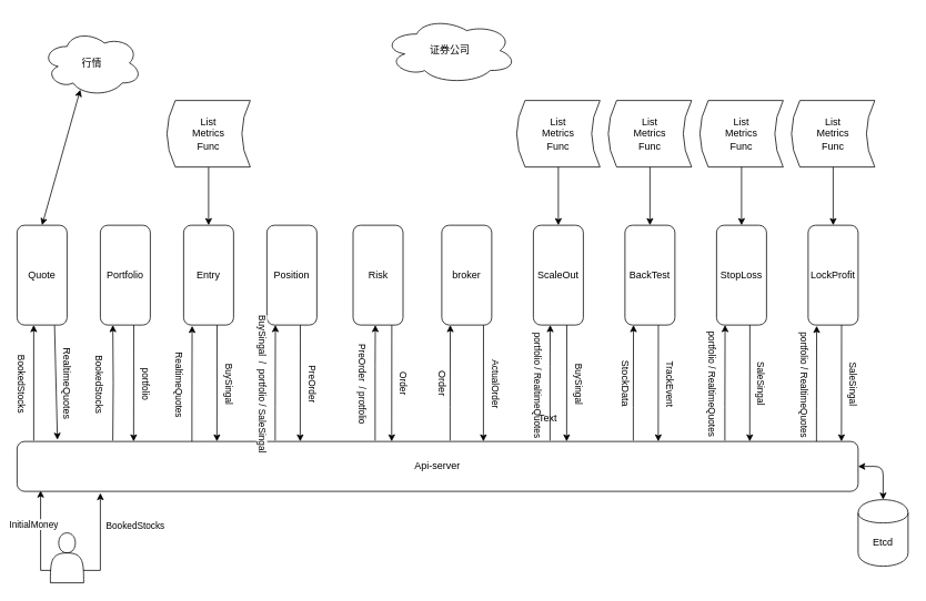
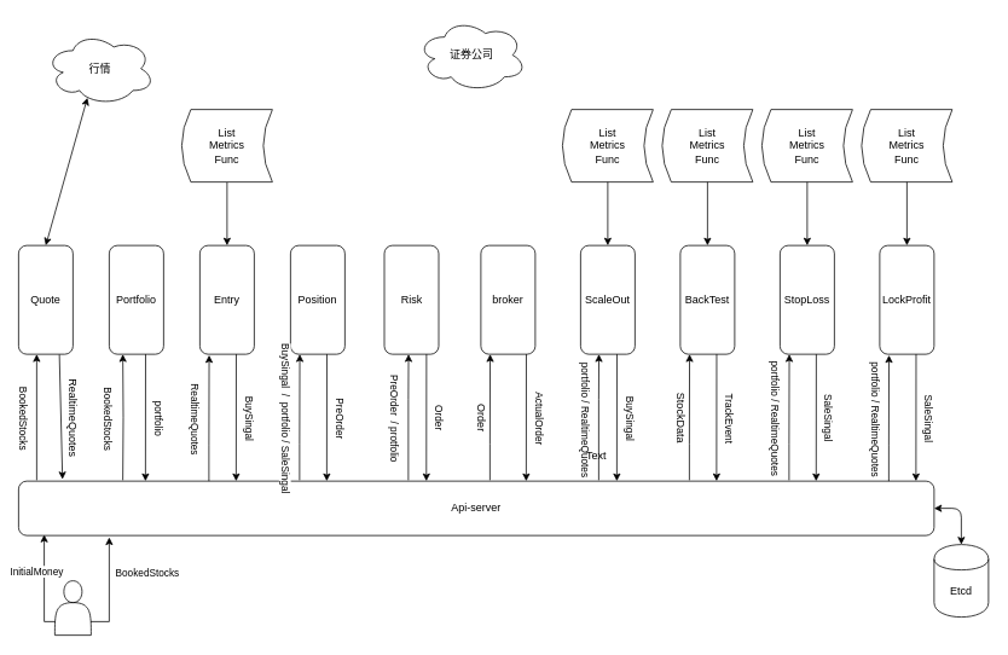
  <mxCell id="0" />
  <mxCell id="1" parent="0" />
  <mxCell id="2" value="Portfolio" style="rounded=1;whiteSpace=wrap;html=1;direction=south;" parent="1" vertex="1"><mxGeometry x="120" y="270" width="60" height="120" as="geometry" /></mxCell>
  <mxCell id="3" value="Entry" style="rounded=1;whiteSpace=wrap;html=1;direction=south;" parent="1" vertex="1"><mxGeometry x="220" y="270" width="60" height="120" as="geometry" /></mxCell>
  <mxCell id="4" value="Etcd" style="shape=cylinder;whiteSpace=wrap;html=1;boundedLbl=1;backgroundOutline=1;" parent="1" vertex="1"><mxGeometry x="1030" y="600" width="60" height="80" as="geometry" /></mxCell>
  <mxCell id="5" style="edgeStyle=orthogonalEdgeStyle;rounded=0;orthogonalLoop=1;jettySize=auto;html=1;exitX=0;exitY=0.75;exitDx=0;exitDy=0;" parent="1" source="9" edge="1"><mxGeometry relative="1" as="geometry"><Array as="points"><mxPoint x="120" y="685" /><mxPoint x="120" y="592" /></Array><mxPoint x="120" y="592" as="targetPoint" /></mxGeometry></mxCell>
  <mxCell id="6" value="BookedStocks" style="edgeLabel;html=1;align=center;verticalAlign=middle;resizable=0;points=[];" parent="5" vertex="1" connectable="0"><mxGeometry x="0.22" y="-4" relative="1" as="geometry"><mxPoint x="37" y="-22" as="offset" /></mxGeometry></mxCell>
  <mxCell id="7" style="edgeStyle=orthogonalEdgeStyle;rounded=0;orthogonalLoop=1;jettySize=auto;html=1;exitX=1;exitY=0.75;exitDx=0;exitDy=0;entryX=0.028;entryY=0.983;entryDx=0;entryDy=0;entryPerimeter=0;" parent="1" source="9" target="12" edge="1"><mxGeometry relative="1" as="geometry"><Array as="points"><mxPoint x="48" y="685" /></Array></mxGeometry></mxCell>
  <mxCell id="8" value="InitialMoney" style="edgeLabel;html=1;align=center;verticalAlign=middle;resizable=0;points=[];" parent="7" vertex="1" connectable="0"><mxGeometry x="-0.047" y="-4" relative="1" as="geometry"><mxPoint x="-12.3" y="-36.7" as="offset" /></mxGeometry></mxCell>
  <mxCell id="9" value="" style="shape=actor;whiteSpace=wrap;html=1;" parent="1" vertex="1"><mxGeometry x="60" y="640" width="40" height="60" as="geometry" /></mxCell>
  <mxCell id="10" style="edgeStyle=orthogonalEdgeStyle;rounded=0;orthogonalLoop=1;jettySize=auto;html=1;entryX=1;entryY=0.75;entryDx=0;entryDy=0;" parent="1" target="2" edge="1"><mxGeometry relative="1" as="geometry"><mxPoint x="135" y="529" as="sourcePoint" /></mxGeometry></mxCell>
  <mxCell id="11" value="BookedStocks" style="edgeLabel;html=1;align=center;verticalAlign=middle;resizable=0;points=[];rotation=90;" parent="10" vertex="1" connectable="0"><mxGeometry x="0.019" y="-1" relative="1" as="geometry"><mxPoint x="-16" y="1.82" as="offset" /></mxGeometry></mxCell>
  <mxCell id="12" value="Api-server" style="rounded=1;whiteSpace=wrap;html=1;" parent="1" vertex="1"><mxGeometry x="20" y="530" width="1010" height="60" as="geometry" /></mxCell>
  <mxCell id="13" value="" style="endArrow=classic;startArrow=classic;html=1;entryX=0.5;entryY=0;entryDx=0;entryDy=0;exitX=1;exitY=0.5;exitDx=0;exitDy=0;" parent="1" source="12" target="4" edge="1"><mxGeometry width="50" height="50" relative="1" as="geometry"><mxPoint x="500" y="30" as="sourcePoint" /><mxPoint x="550" y="-20" as="targetPoint" /><Array as="points"><mxPoint x="1060" y="560" /></Array></mxGeometry></mxCell>
  <mxCell id="14" value="Position" style="rounded=1;whiteSpace=wrap;html=1;direction=south;" parent="1" vertex="1"><mxGeometry x="320" y="270" width="60" height="120" as="geometry" /></mxCell>
  <mxCell id="15" value="Risk" style="rounded=1;whiteSpace=wrap;html=1;direction=south;" parent="1" vertex="1"><mxGeometry x="423.5" y="270" width="60" height="120" as="geometry" /></mxCell>
  <mxCell id="16" value="" style="endArrow=classic;html=1;exitX=1;exitY=0.25;exitDx=0;exitDy=0;entryX=0.048;entryY=-0.033;entryDx=0;entryDy=0;entryPerimeter=0;" parent="1" source="68" target="12" edge="1"><mxGeometry width="50" height="50" relative="1" as="geometry"><mxPoint x="380" y="130" as="sourcePoint" /><mxPoint x="168" y="520" as="targetPoint" /></mxGeometry></mxCell>
  <mxCell id="17" style="edgeStyle=orthogonalEdgeStyle;rounded=0;orthogonalLoop=1;jettySize=auto;html=1;exitX=0.042;exitY=-0.017;exitDx=0;exitDy=0;entryX=1;entryY=0.75;entryDx=0;entryDy=0;exitPerimeter=0;" parent="1" edge="1"><mxGeometry relative="1" as="geometry"><mxPoint x="230" y="529.98" as="sourcePoint" /><mxPoint x="230.22" y="391" as="targetPoint" /><Array as="points"><mxPoint x="230" y="490" /><mxPoint x="230" y="490" /></Array></mxGeometry></mxCell>
  <mxCell id="18" value="RealtimeQuotes" style="edgeLabel;html=1;align=center;verticalAlign=middle;resizable=0;points=[];rotation=90;" parent="17" vertex="1" connectable="0"><mxGeometry x="0.019" y="-1" relative="1" as="geometry"><mxPoint x="-16" y="1.82" as="offset" /></mxGeometry></mxCell>
  <mxCell id="19" value="" style="endArrow=classic;html=1;exitX=1;exitY=0.25;exitDx=0;exitDy=0;entryX=0.093;entryY=0;entryDx=0;entryDy=0;entryPerimeter=0;" parent="1" edge="1"><mxGeometry width="50" height="50" relative="1" as="geometry"><mxPoint x="260.13" y="390" as="sourcePoint" /><mxPoint x="260" y="530" as="targetPoint" /></mxGeometry></mxCell>
  <mxCell id="20" value="BuySingal " style="edgeLabel;html=1;align=center;verticalAlign=middle;resizable=0;points=[];rotation=90;" parent="19" vertex="1" connectable="0"><mxGeometry x="-0.182" y="1" relative="1" as="geometry"><mxPoint x="14.05" y="13" as="offset" /></mxGeometry></mxCell>
  <mxCell id="21" style="edgeStyle=orthogonalEdgeStyle;rounded=0;orthogonalLoop=1;jettySize=auto;html=1;exitX=0.042;exitY=-0.017;exitDx=0;exitDy=0;entryX=1;entryY=0.75;entryDx=0;entryDy=0;exitPerimeter=0;" parent="1" edge="1"><mxGeometry relative="1" as="geometry"><mxPoint x="330" y="528.98" as="sourcePoint" /><mxPoint x="330.22" y="390" as="targetPoint" /><Array as="points"><mxPoint x="330" y="489" /><mxPoint x="330" y="489" /></Array></mxGeometry></mxCell>
  <mxCell id="22" value="BuySingal&amp;nbsp; /&amp;nbsp; portfolio / SaleSingal" style="edgeLabel;html=1;align=center;verticalAlign=middle;resizable=0;points=[];rotation=90;" parent="21" vertex="1" connectable="0"><mxGeometry x="0.019" y="-1" relative="1" as="geometry"><mxPoint x="-16" y="1.82" as="offset" /></mxGeometry></mxCell>
  <mxCell id="23" value="" style="endArrow=classic;html=1;exitX=1;exitY=0.25;exitDx=0;exitDy=0;entryX=0.093;entryY=0;entryDx=0;entryDy=0;entryPerimeter=0;" parent="1" edge="1"><mxGeometry width="50" height="50" relative="1" as="geometry"><mxPoint x="360.13" y="390" as="sourcePoint" /><mxPoint x="360" y="530" as="targetPoint" /></mxGeometry></mxCell>
  <mxCell id="24" value="PreOrder" style="edgeLabel;html=1;align=center;verticalAlign=middle;resizable=0;points=[];rotation=90;" parent="23" vertex="1" connectable="0"><mxGeometry x="-0.182" y="1" relative="1" as="geometry"><mxPoint x="14.05" y="13" as="offset" /></mxGeometry></mxCell>
  <mxCell id="25" style="edgeStyle=orthogonalEdgeStyle;rounded=0;orthogonalLoop=1;jettySize=auto;html=1;exitX=0.042;exitY=-0.017;exitDx=0;exitDy=0;entryX=1;entryY=0.75;entryDx=0;entryDy=0;exitPerimeter=0;" parent="1" edge="1"><mxGeometry relative="1" as="geometry"><mxPoint x="450" y="528.98" as="sourcePoint" /><mxPoint x="450.22" y="390" as="targetPoint" /><Array as="points"><mxPoint x="450" y="440" /><mxPoint x="450" y="440" /></Array></mxGeometry></mxCell>
  <mxCell id="26" value="PreOrder&amp;nbsp; / protfolio" style="edgeLabel;html=1;align=center;verticalAlign=middle;resizable=0;points=[];rotation=90;" parent="25" vertex="1" connectable="0"><mxGeometry x="0.019" y="-1" relative="1" as="geometry"><mxPoint x="-16" y="1.82" as="offset" /></mxGeometry></mxCell>
  <mxCell id="27" value="" style="endArrow=classic;html=1;exitX=1;exitY=0.25;exitDx=0;exitDy=0;entryX=0.093;entryY=0;entryDx=0;entryDy=0;entryPerimeter=0;" parent="1" edge="1"><mxGeometry width="50" height="50" relative="1" as="geometry"><mxPoint x="470" y="390" as="sourcePoint" /><mxPoint x="469.87" y="530" as="targetPoint" /></mxGeometry></mxCell>
  <mxCell id="28" value="Order" style="edgeLabel;html=1;align=center;verticalAlign=middle;resizable=0;points=[];rotation=90;" parent="27" vertex="1" connectable="0"><mxGeometry x="-0.182" y="1" relative="1" as="geometry"><mxPoint x="14.05" y="13" as="offset" /></mxGeometry></mxCell>
  <mxCell id="29" value="broker" style="rounded=1;whiteSpace=wrap;html=1;direction=south;" parent="1" vertex="1"><mxGeometry x="530" y="270" width="60" height="120" as="geometry" /></mxCell>
  <mxCell id="30" style="edgeStyle=orthogonalEdgeStyle;rounded=0;orthogonalLoop=1;jettySize=auto;html=1;exitX=0.042;exitY=-0.017;exitDx=0;exitDy=0;entryX=1;entryY=0.75;entryDx=0;entryDy=0;exitPerimeter=0;" parent="1" edge="1"><mxGeometry relative="1" as="geometry"><mxPoint x="540" y="528.98" as="sourcePoint" /><mxPoint x="540.22" y="390" as="targetPoint" /><Array as="points"><mxPoint x="540" y="489" /><mxPoint x="540" y="489" /></Array></mxGeometry></mxCell>
  <mxCell id="31" value="Order" style="text;html=1;align=center;verticalAlign=middle;resizable=0;points=[];autosize=1;rotation=90;" parent="1" vertex="1"><mxGeometry x="505" y="450" width="50" height="20" as="geometry" /></mxCell>
- <mxCell id="32" value="证券公司" style="ellipse;shape=cloud;whiteSpace=wrap;html=1;" parent="1" vertex="1"><mxGeometry x="460" y="20" width="160" height="80" as="geometry" /></mxCell>
+ <mxCell id="32" value="证券公司" style="ellipse;shape=cloud;whiteSpace=wrap;html=1;" parent="1" vertex="1"><mxGeometry x="460" y="20" width="120" height="80" as="geometry" /></mxCell>
  <mxCell id="33" value="" style="endArrow=classic;html=1;exitX=1;exitY=0.25;exitDx=0;exitDy=0;entryX=0.093;entryY=0;entryDx=0;entryDy=0;entryPerimeter=0;" parent="1" edge="1"><mxGeometry width="50" height="50" relative="1" as="geometry"><mxPoint x="580.13" y="390" as="sourcePoint" /><mxPoint x="580" y="530" as="targetPoint" /></mxGeometry></mxCell>
  <mxCell id="34" value="ActualOrder" style="edgeLabel;html=1;align=center;verticalAlign=middle;resizable=0;points=[];rotation=90;" parent="33" vertex="1" connectable="0"><mxGeometry x="-0.182" y="1" relative="1" as="geometry"><mxPoint x="14.05" y="13" as="offset" /></mxGeometry></mxCell>
  <mxCell id="35" value="LockProfit" style="rounded=1;whiteSpace=wrap;html=1;direction=south;" parent="1" vertex="1"><mxGeometry x="970" y="270" width="60" height="120" as="geometry" /></mxCell>
  <mxCell id="36" value="BackTest" style="rounded=1;whiteSpace=wrap;html=1;direction=south;" parent="1" vertex="1"><mxGeometry x="750" y="270" width="60" height="120" as="geometry" /></mxCell>
  <mxCell id="37" value="StopLoss" style="rounded=1;whiteSpace=wrap;html=1;direction=south;" parent="1" vertex="1"><mxGeometry x="860" y="270" width="60" height="120" as="geometry" /></mxCell>
  <mxCell id="38" value="ScaleOut" style="rounded=1;whiteSpace=wrap;html=1;direction=south;" parent="1" vertex="1"><mxGeometry x="640" y="270" width="60" height="120" as="geometry" /></mxCell>
  <mxCell id="39" style="edgeStyle=orthogonalEdgeStyle;rounded=0;orthogonalLoop=1;jettySize=auto;html=1;exitX=0.042;exitY=-0.017;exitDx=0;exitDy=0;entryX=1;entryY=0.75;entryDx=0;entryDy=0;exitPerimeter=0;" parent="1" edge="1"><mxGeometry relative="1" as="geometry"><mxPoint x="660" y="528.98" as="sourcePoint" /><mxPoint x="660.22" y="390" as="targetPoint" /><Array as="points"><mxPoint x="660" y="440" /><mxPoint x="660" y="440" /></Array></mxGeometry></mxCell>
  <mxCell id="40" value="&amp;nbsp;portfolio / RealtimeQuotes" style="edgeLabel;html=1;align=center;verticalAlign=middle;resizable=0;points=[];rotation=90;" parent="39" vertex="1" connectable="0"><mxGeometry x="0.019" y="-1" relative="1" as="geometry"><mxPoint x="-16" y="1.82" as="offset" /></mxGeometry></mxCell>
  <mxCell id="41" value="" style="endArrow=classic;html=1;exitX=1;exitY=0.25;exitDx=0;exitDy=0;entryX=0.093;entryY=0;entryDx=0;entryDy=0;entryPerimeter=0;" parent="1" edge="1"><mxGeometry width="50" height="50" relative="1" as="geometry"><mxPoint x="680.13" y="390" as="sourcePoint" /><mxPoint x="680" y="530" as="targetPoint" /></mxGeometry></mxCell>
  <mxCell id="42" value="BuySingal" style="edgeLabel;html=1;align=center;verticalAlign=middle;resizable=0;points=[];rotation=90;" parent="41" vertex="1" connectable="0"><mxGeometry x="-0.182" y="1" relative="1" as="geometry"><mxPoint x="14.05" y="13" as="offset" /></mxGeometry></mxCell>
  <mxCell id="43" style="edgeStyle=orthogonalEdgeStyle;rounded=0;orthogonalLoop=1;jettySize=auto;html=1;exitX=0.042;exitY=-0.017;exitDx=0;exitDy=0;entryX=1;entryY=0.75;entryDx=0;entryDy=0;exitPerimeter=0;" parent="1" edge="1"><mxGeometry relative="1" as="geometry"><mxPoint x="760" y="528.98" as="sourcePoint" /><mxPoint x="760.22" y="390" as="targetPoint" /><Array as="points"><mxPoint x="760" y="489" /><mxPoint x="760" y="489" /></Array></mxGeometry></mxCell>
  <mxCell id="44" value="StockData" style="text;html=1;align=center;verticalAlign=middle;resizable=0;points=[];autosize=1;rotation=90;" parent="1" vertex="1"><mxGeometry x="715" y="450" width="70" height="20" as="geometry" /></mxCell>
  <mxCell id="45" value="" style="endArrow=classic;html=1;exitX=1;exitY=0.25;exitDx=0;exitDy=0;entryX=0.093;entryY=0;entryDx=0;entryDy=0;entryPerimeter=0;" parent="1" edge="1"><mxGeometry width="50" height="50" relative="1" as="geometry"><mxPoint x="790.13" y="390" as="sourcePoint" /><mxPoint x="790" y="530" as="targetPoint" /></mxGeometry></mxCell>
  <mxCell id="46" value="TrackEvent" style="edgeLabel;html=1;align=center;verticalAlign=middle;resizable=0;points=[];rotation=90;" parent="45" vertex="1" connectable="0"><mxGeometry x="-0.182" y="1" relative="1" as="geometry"><mxPoint x="14.05" y="13" as="offset" /></mxGeometry></mxCell>
  <mxCell id="47" style="edgeStyle=orthogonalEdgeStyle;rounded=0;orthogonalLoop=1;jettySize=auto;html=1;exitX=0.042;exitY=-0.017;exitDx=0;exitDy=0;entryX=1;entryY=0.75;entryDx=0;entryDy=0;exitPerimeter=0;" parent="1" edge="1"><mxGeometry relative="1" as="geometry"><mxPoint x="870" y="528.98" as="sourcePoint" /><mxPoint x="870.22" y="390" as="targetPoint" /><Array as="points"><mxPoint x="870" y="489" /><mxPoint x="870" y="489" /></Array></mxGeometry></mxCell>
  <mxCell id="48" value="portfolio / RealtimeQuotes" style="edgeLabel;html=1;align=center;verticalAlign=middle;resizable=0;points=[];rotation=90;" parent="47" vertex="1" connectable="0"><mxGeometry x="0.019" y="-1" relative="1" as="geometry"><mxPoint x="-16" y="1.82" as="offset" /></mxGeometry></mxCell>
  <mxCell id="49" value="" style="endArrow=classic;html=1;exitX=1;exitY=0.25;exitDx=0;exitDy=0;entryX=0.093;entryY=0;entryDx=0;entryDy=0;entryPerimeter=0;" parent="1" edge="1"><mxGeometry width="50" height="50" relative="1" as="geometry"><mxPoint x="900" y="390" as="sourcePoint" /><mxPoint x="899.87" y="530" as="targetPoint" /></mxGeometry></mxCell>
  <mxCell id="50" value="SaleSingal" style="edgeLabel;html=1;align=center;verticalAlign=middle;resizable=0;points=[];rotation=90;" parent="49" vertex="1" connectable="0"><mxGeometry x="-0.182" y="1" relative="1" as="geometry"><mxPoint x="14.05" y="13" as="offset" /></mxGeometry></mxCell>
  <mxCell id="51" style="edgeStyle=orthogonalEdgeStyle;rounded=0;orthogonalLoop=1;jettySize=auto;html=1;exitX=0.042;exitY=-0.017;exitDx=0;exitDy=0;entryX=1;entryY=0.75;entryDx=0;entryDy=0;exitPerimeter=0;" parent="1" edge="1"><mxGeometry relative="1" as="geometry"><mxPoint x="980" y="530" as="sourcePoint" /><mxPoint x="980.22" y="391.02" as="targetPoint" /><Array as="points"><mxPoint x="980" y="490.02" /><mxPoint x="980" y="490.02" /></Array></mxGeometry></mxCell>
  <mxCell id="52" value="portfolio / RealtimeQuotes" style="edgeLabel;html=1;align=center;verticalAlign=middle;resizable=0;points=[];rotation=90;" parent="51" vertex="1" connectable="0"><mxGeometry x="0.019" y="-1" relative="1" as="geometry"><mxPoint x="-16" y="1.82" as="offset" /></mxGeometry></mxCell>
  <mxCell id="53" value="" style="endArrow=classic;html=1;exitX=1;exitY=0.25;exitDx=0;exitDy=0;entryX=0.093;entryY=0;entryDx=0;entryDy=0;entryPerimeter=0;" parent="1" edge="1"><mxGeometry width="50" height="50" relative="1" as="geometry"><mxPoint x="1010.13" y="390" as="sourcePoint" /><mxPoint x="1010" y="530" as="targetPoint" /></mxGeometry></mxCell>
  <mxCell id="54" value="SaleSingal" style="edgeLabel;html=1;align=center;verticalAlign=middle;resizable=0;points=[];rotation=90;" parent="53" vertex="1" connectable="0"><mxGeometry x="-0.182" y="1" relative="1" as="geometry"><mxPoint x="14.05" y="13" as="offset" /></mxGeometry></mxCell>
  <mxCell id="55" value="行情" style="ellipse;shape=cloud;whiteSpace=wrap;html=1;" parent="1" vertex="1"><mxGeometry x="50" y="35" width="120" height="80" as="geometry" /></mxCell>
  <mxCell id="56" value="" style="endArrow=classic;startArrow=classic;html=1;entryX=0.383;entryY=0.9;entryDx=0;entryDy=0;entryPerimeter=0;exitX=0;exitY=0.5;exitDx=0;exitDy=0;" parent="1" source="68" target="55" edge="1"><mxGeometry width="50" height="50" relative="1" as="geometry"><mxPoint x="145" y="270" as="sourcePoint" /><mxPoint x="195" y="220" as="targetPoint" /></mxGeometry></mxCell>
  <mxCell id="57" style="edgeStyle=orthogonalEdgeStyle;rounded=0;orthogonalLoop=1;jettySize=auto;html=1;exitX=0.5;exitY=1;exitDx=0;exitDy=0;entryX=0;entryY=0.5;entryDx=0;entryDy=0;" parent="1" source="58" target="3" edge="1"><mxGeometry relative="1" as="geometry" /></mxCell>
  <mxCell id="58" value="List&lt;br&gt;Metrics&lt;br&gt;Func" style="shape=dataStorage;whiteSpace=wrap;html=1;" parent="1" vertex="1"><mxGeometry x="200" y="120" width="100" height="80" as="geometry" /></mxCell>
  <mxCell id="59" value="List&lt;br&gt;Metrics&lt;br&gt;Func" style="shape=dataStorage;whiteSpace=wrap;html=1;" parent="1" vertex="1"><mxGeometry x="620" y="120" width="100" height="80" as="geometry" /></mxCell>
  <mxCell id="60" style="edgeStyle=orthogonalEdgeStyle;rounded=0;orthogonalLoop=1;jettySize=auto;html=1;exitX=0.5;exitY=1;exitDx=0;exitDy=0;entryX=0;entryY=0.5;entryDx=0;entryDy=0;" parent="1" source="59" target="38" edge="1"><mxGeometry relative="1" as="geometry"><mxPoint x="650" y="230" as="sourcePoint" /><mxPoint x="650" y="300" as="targetPoint" /></mxGeometry></mxCell>
  <mxCell id="61" value="List&lt;br&gt;Metrics&lt;br&gt;Func" style="shape=dataStorage;whiteSpace=wrap;html=1;" parent="1" vertex="1"><mxGeometry x="730" y="120" width="100" height="80" as="geometry" /></mxCell>
  <mxCell id="62" style="edgeStyle=orthogonalEdgeStyle;rounded=0;orthogonalLoop=1;jettySize=auto;html=1;exitX=0.5;exitY=1;exitDx=0;exitDy=0;entryX=0;entryY=0.5;entryDx=0;entryDy=0;" parent="1" source="61" target="36" edge="1"><mxGeometry relative="1" as="geometry"><mxPoint x="770" y="230" as="sourcePoint" /><mxPoint x="770" y="300" as="targetPoint" /></mxGeometry></mxCell>
  <mxCell id="63" value="List&lt;br&gt;Metrics&lt;br&gt;Func" style="shape=dataStorage;whiteSpace=wrap;html=1;" parent="1" vertex="1"><mxGeometry x="840" y="120" width="100" height="80" as="geometry" /></mxCell>
  <mxCell id="64" style="edgeStyle=orthogonalEdgeStyle;rounded=0;orthogonalLoop=1;jettySize=auto;html=1;exitX=0.5;exitY=1;exitDx=0;exitDy=0;entryX=0;entryY=0.5;entryDx=0;entryDy=0;" parent="1" source="63" target="37" edge="1"><mxGeometry relative="1" as="geometry"><mxPoint x="880" y="220" as="sourcePoint" /><mxPoint x="880" y="290" as="targetPoint" /></mxGeometry></mxCell>
  <mxCell id="65" value="List&lt;br&gt;Metrics&lt;br&gt;Func" style="shape=dataStorage;whiteSpace=wrap;html=1;" parent="1" vertex="1"><mxGeometry x="950" y="120" width="100" height="80" as="geometry" /></mxCell>
  <mxCell id="66" style="edgeStyle=orthogonalEdgeStyle;rounded=0;orthogonalLoop=1;jettySize=auto;html=1;exitX=0.5;exitY=1;exitDx=0;exitDy=0;entryX=0;entryY=0.5;entryDx=0;entryDy=0;" parent="1" source="65" target="35" edge="1"><mxGeometry relative="1" as="geometry"><mxPoint x="990" y="210" as="sourcePoint" /><mxPoint x="990" y="280" as="targetPoint" /></mxGeometry></mxCell>
  <mxCell id="67" value="Text" style="text;html=1;align=center;verticalAlign=middle;resizable=0;points=[];autosize=1;" parent="1" vertex="1"><mxGeometry x="637" y="492" width="40" height="20" as="geometry" /></mxCell>
  <mxCell id="68" value="Quote" style="rounded=1;whiteSpace=wrap;html=1;direction=south;" vertex="1" parent="1"><mxGeometry x="20" y="270" width="60" height="120" as="geometry" /></mxCell>
  <mxCell id="69" style="edgeStyle=orthogonalEdgeStyle;rounded=0;orthogonalLoop=1;jettySize=auto;html=1;entryX=1;entryY=0.75;entryDx=0;entryDy=0;" edge="1" parent="1"><mxGeometry relative="1" as="geometry"><mxPoint x="40" y="529" as="sourcePoint" /><mxPoint x="40" y="390" as="targetPoint" /></mxGeometry></mxCell>
  <mxCell id="70" value="BookedStocks" style="edgeLabel;html=1;align=center;verticalAlign=middle;resizable=0;points=[];rotation=90;" vertex="1" connectable="0" parent="69"><mxGeometry x="0.019" y="-1" relative="1" as="geometry"><mxPoint x="-16" y="1.82" as="offset" /></mxGeometry></mxCell>
  <mxCell id="71" value="RealtimeQuotes" style="text;html=1;align=center;verticalAlign=middle;resizable=0;points=[];autosize=1;rotation=90;" vertex="1" parent="1"><mxGeometry x="30" y="450" width="100" height="20" as="geometry" /></mxCell>
  <mxCell id="72" value="" style="endArrow=classic;html=1;exitX=1;exitY=0.25;exitDx=0;exitDy=0;entryX=0.093;entryY=0;entryDx=0;entryDy=0;entryPerimeter=0;" edge="1" parent="1"><mxGeometry width="50" height="50" relative="1" as="geometry"><mxPoint x="160.13" y="390" as="sourcePoint" /><mxPoint x="160" y="530" as="targetPoint" /></mxGeometry></mxCell>
  <mxCell id="73" value="portfolio" style="edgeLabel;html=1;align=center;verticalAlign=middle;resizable=0;points=[];rotation=90;" vertex="1" connectable="0" parent="72"><mxGeometry x="-0.182" y="1" relative="1" as="geometry"><mxPoint x="14.05" y="13" as="offset" /></mxGeometry></mxCell>
